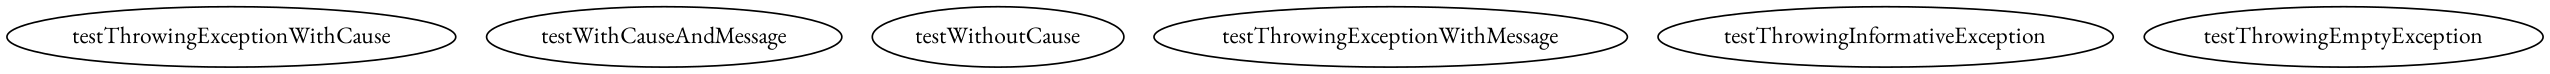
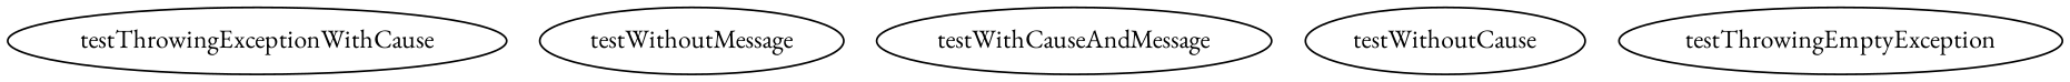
  digraph {
    fontname="EB Garamond"
    node [fontname="EB Garamond"]
    testThrowingExceptionWithCause
+   testWithoutMessage
    testWithCauseAndMessage
    testWithoutCause
-   testThrowingExceptionWithMessage
-   testThrowingInformativeException
    testThrowingEmptyException
  }
